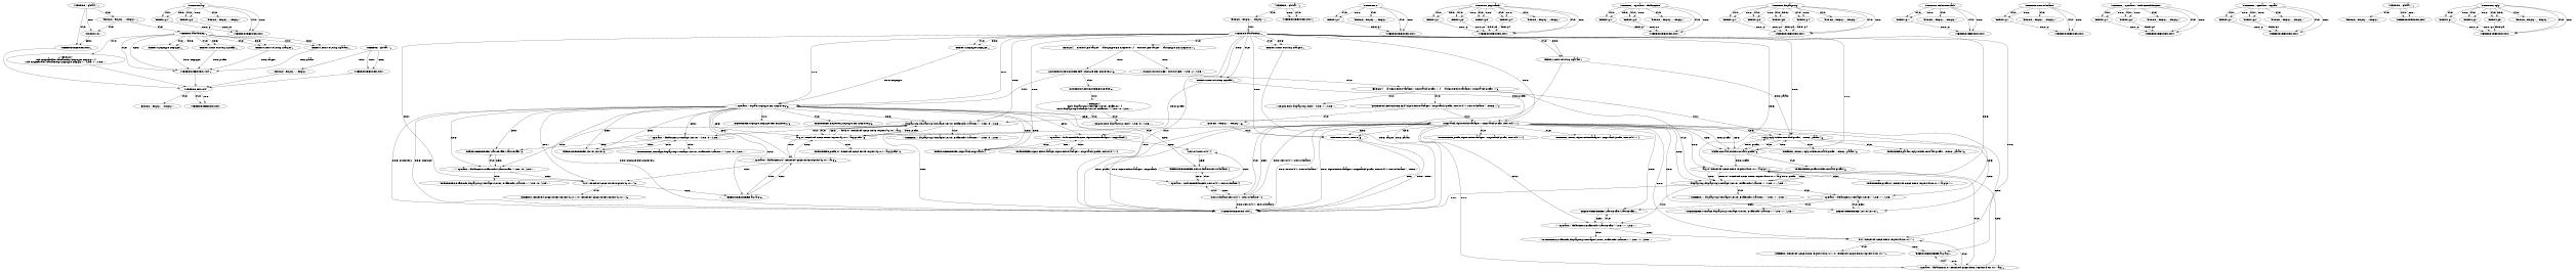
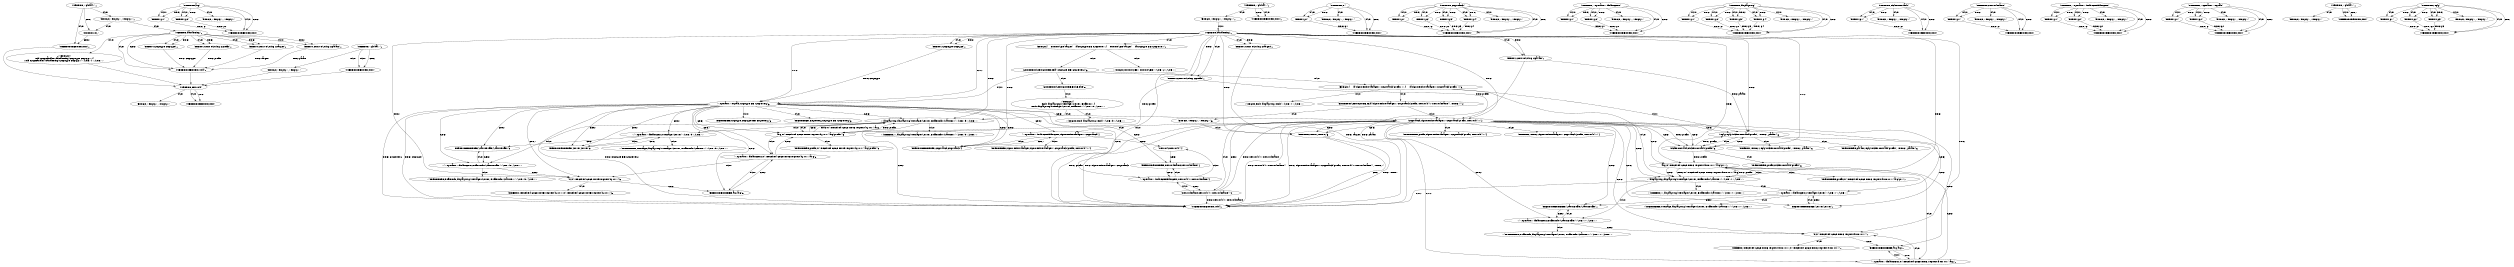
  digraph {
    n1 [label=<(METHOD,network)>]
    n2 [label=<(BLOCK,&lt;empty&gt;,&lt;empty&gt;)>]
    n3 [label=<(METHOD_RETURN,ANY)>]
    n4 [label=<(METHOD,arg)>]
    n5 [label=<(PARAM,p1)>]
    n6 [label=<(PARAM,p2)>]
    n7 [label=<(BLOCK,&lt;empty&gt;,&lt;empty&gt;)>]
    n8 [label=<(METHOD_RETURN,ANY)>]
    n9 [label=<(METHOD,&lt;global&gt;)<SUB>1</SUB>>]
    n10 [label=<(BLOCK,&lt;empty&gt;,&lt;empty&gt;)<SUB>1</SUB>>]
    n11 [label=<(METHOD_RETURN,ANY)<SUB>1</SUB>>]
    n12 [label=<(METHOD,handlePing)<SUB>1</SUB>>]
    n13 [label=<(PARAM,CtcpType ctcptype)<SUB>1</SUB>>]
    n14 [label=<(PARAM,const QString &amp;prefix)<SUB>1</SUB>>]
    n15 [label=<(PARAM,const QString &amp;target)<SUB>1</SUB>>]
    n16 [label=<(PARAM,const QString &amp;param)<SUB>1</SUB>>]
    n17 [label=<(BLOCK,{    Q_UNUSED(target)    if(ctcptype == CtcpQue...,{    Q_UNUSED(target)    if(ctcptype == CtcpQue...)<SUB>1</SUB>>]
    n18 [label=<(&lt;operator&gt;.equals,ctcptype == CtcpQuery)<SUB>3</SUB>>]
    n19 [label=<(ctcpMatch,_ignoreListManager-&gt;ctcpMatch(prefix, network()...)<SUB>4</SUB>>]
    n20 [label=<(RETURN,return;,return;)<SUB>5</SUB>>]
    n21 [label=<(reply,reply(nickFromMask(prefix), &quot;PING&quot;, param))<SUB>6</SUB>>]
    n22 [label=<(nickFromMask,nickFromMask(prefix))<SUB>6</SUB>>]
    n23 [label="<(displayMsg,displayMsg(Message::Server, BufferInfo::StatusB...)<SUB>7</SUB>>"]
    n24 [label=<(arg,tr(&quot;Received CTCP PING request from %1&quot;).arg(pr...)<SUB>7</SUB>>]
    n25 [label=<(tr,tr(&quot;Received CTCP PING request from %1&quot;))<SUB>7</SUB>>]
    n26 [label="<(displayMsg,displayMsg(Message::Server, BufferInfo::StatusB...)<SUB>9</SUB>>"]
    n27 [label=<(arg,tr(&quot;Received CTCP TIME request by %1&quot;).arg(prefix))<SUB>9</SUB>>]
    n28 [label=<(tr,tr(&quot;Received CTCP TIME request by %1&quot;))<SUB>9</SUB>>]
    n29 [label=<(METHOD_RETURN,void)<SUB>1</SUB>>]
    n30 [label="<(LOCAL,Q_UNUSED : Q_UNUSED)<SUB>2</SUB>>"]
    n31 [label=<(CONTROL_STRUCTURE,IF,if (ctcptype == CtcpQuery))<SUB>3</SUB>>]
    n32 [label=<(IDENTIFIER,ctcptype,ctcptype == CtcpQuery)<SUB>3</SUB>>]
    n33 [label=<(IDENTIFIER,CtcpQuery,ctcptype == CtcpQuery)<SUB>3</SUB>>]
    n34 [label=<(&lt;operator&gt;.indirectFieldAccess,_ignoreListManager-&gt;ctcpMatch)<SUB>4</SUB>>]
    n35 [label=<(FIELD_IDENTIFIER,ctcpMatch,ctcpMatch)<SUB>4</SUB>>]
    n36 [label=<(&lt;operator&gt;.indirectFieldAccess,network()-&gt;networkName)<SUB>4</SUB>>]
    n37 [label=<(FIELD_IDENTIFIER,networkName,networkName)<SUB>4</SUB>>]
    n38 [label="<(&lt;operator&gt;.fieldAccess,Message::Server)<SUB>9</SUB>>"]
    n39 [label=<(FIELD_IDENTIFIER,Server,Server)<SUB>9</SUB>>]
    n40 [label="<(&lt;operator&gt;.fieldAccess,BufferInfo::StatusBuffer)<SUB>9</SUB>>"]
    n41 [label=<(FIELD_IDENTIFIER,StatusBuffer,StatusBuffer)<SUB>9</SUB>>]
    n42 [label=<(&lt;operator&gt;.fieldAccess,tr(&quot;Received CTCP TIME request by %1&quot;).arg)<SUB>9</SUB>>]
    n43 [label=<(FIELD_IDENTIFIER,arg,arg)<SUB>9</SUB>>]
    n44 [label=<(networkName,network()-&gt;networkName())<SUB>4</SUB>>]
    n45 [label=<(IDENTIFIER,prefix,_ignoreListManager-&gt;ctcpMatch(prefix, network()...)<SUB>4</SUB>>]
    n46 [label=<(LITERAL,&quot;PING&quot;,_ignoreListManager-&gt;ctcpMatch(prefix, network()...)<SUB>4</SUB>>]
    n47 [label="<(&lt;operator&gt;.fieldAccess,Message::Server)<SUB>7</SUB>>"]
    n48 [label=<(FIELD_IDENTIFIER,Server,Server)<SUB>7</SUB>>]
    n49 [label="<(&lt;operator&gt;.fieldAccess,BufferInfo::StatusBuffer)<SUB>7</SUB>>"]
    n50 [label=<(FIELD_IDENTIFIER,StatusBuffer,StatusBuffer)<SUB>7</SUB>>]
    n51 [label=<(&lt;operator&gt;.fieldAccess,tr(&quot;Received CTCP PING request from %1&quot;).arg)<SUB>7</SUB>>]
    n52 [label=<(FIELD_IDENTIFIER,arg,arg)<SUB>7</SUB>>]
    n53 [label=<(LITERAL,&quot;PING&quot;,reply(nickFromMask(prefix), &quot;PING&quot;, param))<SUB>6</SUB>>]
    n54 [label=<(IDENTIFIER,param,reply(nickFromMask(prefix), &quot;PING&quot;, param))<SUB>6</SUB>>]
    n55 [label=<(IDENTIFIER,prefix,nickFromMask(prefix))<SUB>6</SUB>>]
    n56 [label="<(LITERAL,&quot;&quot;,displayMsg(Message::Server, BufferInfo::StatusB...)<SUB>7</SUB>>"]
    n57 [label=<(IDENTIFIER,prefix,tr(&quot;Received CTCP PING request from %1&quot;).arg(pr...)<SUB>7</SUB>>]
    n58 [label=<(LITERAL,&quot;Received CTCP PING request from %1&quot;,tr(&quot;Received CTCP PING request from %1&quot;))<SUB>7</SUB>>]
    n59 [label="<(LITERAL,&quot;&quot;,displayMsg(Message::Server, BufferInfo::StatusB...)<SUB>9</SUB>>"]
    n60 [label=<(IDENTIFIER,prefix,tr(&quot;Received CTCP TIME request by %1&quot;).arg(prefix))<SUB>9</SUB>>]
    n61 [label=<(LITERAL,&quot;Received CTCP TIME request by %1&quot;,tr(&quot;Received CTCP TIME request by %1&quot;))<SUB>9</SUB>>]
    n62 [label=<(BLOCK,{     if(_ignoreListManager-&gt;ctcpMatch(prefix, ...,{     if(_ignoreListManager-&gt;ctcpMatch(prefix, ...)<SUB>3</SUB>>]
    n63 [label=<(CONTROL_STRUCTURE,ELSE,else)<SUB>8</SUB>>]
    n64 [label=<(CONTROL_STRUCTURE,IF,if (_ignoreListManager-&gt;ctcpMatch(prefix, network()-&gt;networkName(), &quot;PING&quot;)))<SUB>4</SUB>>]
    n65 [label="<(LOCAL,emit displayMsg: emit)<SUB>7</SUB>>"]
    n66 [label="<(BLOCK,{\n    emit displayMsg(Message::Server, BufferIn...,{\n    emit displayMsg(Message::Server, BufferIn...)<SUB>8</SUB>>"]
    n67 [label=<(network,network())<SUB>4</SUB>>]
    n68 [label=<(IDENTIFIER,_ignoreListManager,_ignoreListManager-&gt;ctcpMatch(prefix, network()...)<SUB>4</SUB>>]
    n69 [label="<(IDENTIFIER,Message,displayMsg(Message::Server, BufferInfo::StatusB...)<SUB>9</SUB>>"]
    n70 [label="<(IDENTIFIER,BufferInfo,displayMsg(Message::Server, BufferInfo::StatusB...)<SUB>9</SUB>>"]
    n71 [label=<(BLOCK,&lt;empty&gt;,&lt;empty&gt;)<SUB>5</SUB>>]
    n72 [label="<(IDENTIFIER,Message,displayMsg(Message::Server, BufferInfo::StatusB...)<SUB>7</SUB>>"]
    n73 [label="<(IDENTIFIER,BufferInfo,displayMsg(Message::Server, BufferInfo::StatusB...)<SUB>7</SUB>>"]
    n74 [label="<(LOCAL,emit displayMsg: emit)<SUB>9</SUB>>"]
    n75 [label=<(METHOD,tr)>]
    n76 [label=<(PARAM,p1)>]
    n77 [label=<(BLOCK,&lt;empty&gt;,&lt;empty&gt;)>]
    n78 [label=<(METHOD_RETURN,ANY)>]
    n79 [label=<(METHOD,ctcpMatch)>]
    n80 [label=<(PARAM,p1)>]
    n81 [label=<(PARAM,p2)>]
    n82 [label=<(PARAM,p3)>]
    n83 [label=<(PARAM,p4)>]
    n84 [label=<(BLOCK,&lt;empty&gt;,&lt;empty&gt;)>]
    n85 [label=<(METHOD_RETURN,ANY)>]
    n86 [label=<(METHOD,&lt;operator&gt;.fieldAccess)>]
    n87 [label=<(PARAM,p1)>]
    n88 [label=<(PARAM,p2)>]
    n89 [label=<(BLOCK,&lt;empty&gt;,&lt;empty&gt;)>]
    n90 [label=<(METHOD_RETURN,ANY)>]
    n91 [label=<(METHOD,displayMsg)>]
    n92 [label=<(PARAM,p1)>]
    n93 [label=<(PARAM,p2)>]
    n94 [label=<(PARAM,p3)>]
    n95 [label=<(PARAM,p4)>]
    n96 [label=<(BLOCK,&lt;empty&gt;,&lt;empty&gt;)>]
    n97 [label=<(METHOD_RETURN,ANY)>]
    n98 [label=<(METHOD,nickFromMask)>]
    n99 [label=<(PARAM,p1)>]
    n100 [label=<(BLOCK,&lt;empty&gt;,&lt;empty&gt;)>]
    n101 [label=<(METHOD_RETURN,ANY)>]
    n102 [label=<(METHOD,networkName)>]
    n103 [label=<(PARAM,p1)>]
    n104 [label=<(BLOCK,&lt;empty&gt;,&lt;empty&gt;)>]
    n105 [label=<(METHOD_RETURN,ANY)>]
    n106 [label=<(METHOD,&lt;operator&gt;.indirectFieldAccess)>]
    n107 [label=<(PARAM,p1)>]
    n108 [label=<(PARAM,p2)>]
    n109 [label=<(BLOCK,&lt;empty&gt;,&lt;empty&gt;)>]
    n110 [label=<(METHOD_RETURN,ANY)>]
    n111 [label=<(METHOD,&lt;operator&gt;.equals)>]
    n112 [label=<(PARAM,p1)>]
    n113 [label=<(PARAM,p2)>]
    n114 [label=<(BLOCK,&lt;empty&gt;,&lt;empty&gt;)>]
    n115 [label=<(METHOD_RETURN,ANY)>]
    n116 [label=<(METHOD,&lt;global&gt;)<SUB>1</SUB>>]
    n117 [label=<(BLOCK,&lt;empty&gt;,&lt;empty&gt;)>]
    n118 [label=<(METHOD_RETURN,ANY)>]
    n119 [label=<(METHOD,reply)>]
    n120 [label=<(PARAM,p1)>]
    n121 [label=<(PARAM,p2)>]
    n122 [label=<(PARAM,p3)>]
    n123 [label=<(BLOCK,&lt;empty&gt;,&lt;empty&gt;)>]
    n124 [label=<(METHOD_RETURN,ANY)>]
    n125 [label=<(METHOD,&lt;global&gt;)<SUB>1</SUB>>]
    n126 [label=<(BLOCK,&lt;empty&gt;,&lt;empty&gt;)<SUB>1</SUB>>]
    n127 [label=<(UNKNOWN,,)>]
    n128 [label=<(METHOD_RETURN,ANY)<SUB>1</SUB>>]
    n129 [label=<(METHOD,handlePing)<SUB>1</SUB>>]
    n130 [label=<(PARAM,CtcpType ctcptype)<SUB>1</SUB>>]
    n131 [label=<(PARAM,const QString &amp;prefix)<SUB>1</SUB>>]
    n132 [label=<(PARAM,const QString &amp;target)<SUB>1</SUB>>]
    n133 [label=<(PARAM,const QString &amp;param)<SUB>1</SUB>>]
    n134 [label="<(BLOCK,{\nvoid CtcpHandler::handlePing(CtcpType ctcptyp...,{\nvoid CtcpHandler::handlePing(CtcpType ctcptyp...)<SUB>1</SUB>>"]
    n135 [label=<(METHOD_RETURN,void)<SUB>1</SUB>>]
    n136 [label=<(METHOD,&lt;global&gt;)<SUB>1</SUB>>]
    n137 [label=<(BLOCK,&lt;empty&gt;,&lt;empty&gt;)>]
    n138 [label=<(METHOD_RETURN,ANY)>]
    n1 -> n2 [label="AST: "]
    n1 -> n3 [label="AST: "]
    n1 -> n3 [label="CFG: "]
    n4 -> n5 [label="AST: "]
    n4 -> n5 [label="DDG: "]
    n4 -> n6 [label="AST: "]
    n4 -> n6 [label="DDG: "]
    n4 -> n7 [label="AST: "]
    n4 -> n8 [label="AST: "]
    n4 -> n8 [label="CFG: "]
    n5 -> n8 [label="DDG: p1"]
    n6 -> n8 [label="DDG: p2"]
    n9 -> n10 [label="AST: "]
    n9 -> n11 [label="AST: "]
    n9 -> n11 [label="CFG: "]
    n10 -> n12 [label="AST: "]
    n12 -> n13 [label="AST: "]
    n12 -> n13 [label="DDG: "]
    n12 -> n14 [label="AST: "]
    n12 -> n14 [label="DDG: "]
    n12 -> n15 [label="AST: "]
    n12 -> n15 [label="DDG: "]
    n12 -> n16 [label="AST: "]
    n12 -> n16 [label="DDG: "]
    n12 -> n17 [label="AST: "]
    n12 -> n18 [label="CFG: "]
    n12 -> n18 [label="DDG: "]
    n12 -> n19 [label="DDG: "]
    n12 -> n20 [label="DDG: "]
    n12 -> n21 [label="DDG: "]
    n12 -> n22 [label="DDG: "]
    n12 -> n23 [label="DDG: "]
    n12 -> n24 [label="DDG: "]
    n12 -> n25 [label="DDG: "]
    n12 -> n26 [label="DDG: "]
    n12 -> n27 [label="DDG: "]
    n12 -> n28 [label="DDG: "]
    n12 -> n29 [label="AST: "]
    n13 -> n18 [label="DDG: ctcptype"]
    n14 -> n19 [label="DDG: prefix"]
    n14 -> n27 [label="DDG: prefix"]
    n15 -> n29 [label="DDG: target"]
    n16 -> n21 [label="DDG: param"]
    n16 -> n29 [label="DDG: param"]
    n17 -> n30 [label="AST: "]
    n17 -> n31 [label="AST: "]
    n18 -> n19 [label="CDG: "]
    n18 -> n26 [label="CDG: "]
    n18 -> n27 [label="CDG: "]
    n18 -> n28 [label="CDG: "]
    n18 -> n29 [label="DDG: ctcptype"]
    n18 -> n29 [label="DDG: ctcptype == CtcpQuery"]
    n18 -> n29 [label="DDG: CtcpQuery"]
    n18 -> n32 [label="AST: "]
    n18 -> n33 [label="AST: "]
    n18 -> n34 [label="CDG: "]
    n18 -> n35 [label="CFG: "]
    n18 -> n35 [label="CDG: "]
-   n18 -> n36 [label="AST: "]
+   n18 -> n36 [label="CDG: "]
    n18 -> n37 [label="CDG: "]
    n18 -> n38 [label="CDG: "]
    n18 -> n39 [label="CFG: "]
    n18 -> n39 [label="CDG: "]
    n18 -> n40 [label="CDG: "]
    n18 -> n41 [label="CDG: "]
    n18 -> n42 [label="CDG: "]
    n18 -> n43 [label="CDG: "]
    n19 -> n20 [label="CFG: "]
    n19 -> n20 [label="CDG: "]
    n19 -> n21 [label="CDG: "]
    n19 -> n22 [label="CFG: "]
    n19 -> n22 [label="DDG: prefix"]
    n19 -> n22 [label="CDG: "]
    n19 -> n23 [label="CDG: "]
    n19 -> n24 [label="CDG: "]
    n19 -> n25 [label="CDG: "]
    n19 -> n29 [label="DDG: _ignoreListManager-&gt;ctcpMatch"]
    n19 -> n29 [label="DDG: prefix"]
    n19 -> n29 [label="DDG: network()-&gt;networkName()"]
    n19 -> n29 [label="DDG: _ignoreListManager-&gt;ctcpMatch(prefix, network()-&gt;networkName(), &quot;PING&quot;)"]
    n19 -> n34 [label="AST: "]
    n19 -> n44 [label="AST: "]
    n19 -> n45 [label="AST: "]
    n19 -> n46 [label="AST: "]
    n19 -> n47 [label="CDG: "]
    n19 -> n48 [label="CDG: "]
    n19 -> n49 [label="CDG: "]
    n19 -> n50 [label="CDG: "]
    n19 -> n51 [label="CDG: "]
    n19 -> n52 [label="CDG: "]
    n20 -> n29 [label="CFG: "]
    n20 -> n29 [label="DDG: &lt;RET&gt;"]
    n21 -> n22 [label="AST: "]
    n21 -> n48 [label="CFG: "]
    n21 -> n53 [label="AST: "]
    n21 -> n54 [label="AST: "]
    n22 -> n21 [label="CFG: "]
    n22 -> n21 [label="DDG: prefix"]
    n22 -> n24 [label="DDG: prefix"]
    n22 -> n55 [label="AST: "]
    n23 -> n24 [label="AST: "]
    n23 -> n29 [label="CFG: "]
    n23 -> n47 [label="AST: "]
    n23 -> n49 [label="AST: "]
    n23 -> n56 [label="AST: "]
    n24 -> n23 [label="CFG: "]
    n24 -> n23 [label="DDG: tr(&quot;Received CTCP PING request from %1&quot;).arg"]
    n24 -> n23 [label="DDG: prefix"]
    n24 -> n51 [label="AST: "]
    n24 -> n57 [label="AST: "]
    n25 -> n52 [label="CFG: "]
    n25 -> n58 [label="AST: "]
    n26 -> n27 [label="AST: "]
    n26 -> n29 [label="CFG: "]
    n26 -> n38 [label="AST: "]
    n26 -> n40 [label="AST: "]
    n26 -> n59 [label="AST: "]
    n27 -> n26 [label="CFG: "]
    n27 -> n26 [label="DDG: tr(&quot;Received CTCP TIME request by %1&quot;).arg"]
    n27 -> n26 [label="DDG: prefix"]
    n27 -> n42 [label="AST: "]
    n27 -> n60 [label="AST: "]
    n28 -> n43 [label="CFG: "]
    n28 -> n61 [label="AST: "]
    n31 -> n18 [label="AST: "]
    n31 -> n62 [label="AST: "]
    n31 -> n63 [label="AST: "]
    n34 -> n35 [label="AST: "]
    n34 -> n67 [label="CFG: "]
    n34 -> n68 [label="AST: "]
    n35 -> n34 [label="CFG: "]
    n36 -> n37 [label="AST: "]
    n36 -> n44 [label="CFG: "]
    n36 -> n67 [label="AST: "]
    n37 -> n36 [label="CFG: "]
    n38 -> n39 [label="AST: "]
    n38 -> n41 [label="CFG: "]
    n38 -> n69 [label="AST: "]
    n39 -> n38 [label="CFG: "]
    n40 -> n28 [label="CFG: "]
    n40 -> n41 [label="AST: "]
    n40 -> n70 [label="AST: "]
    n41 -> n40 [label="CFG: "]
    n42 -> n27 [label="CFG: "]
    n42 -> n28 [label="AST: "]
    n42 -> n43 [label="AST: "]
    n43 -> n42 [label="CFG: "]
    n44 -> n19 [label="CFG: "]
    n44 -> n19 [label="DDG: network()-&gt;networkName"]
    n44 -> n29 [label="DDG: network()-&gt;networkName"]
    n44 -> n36 [label="AST: "]
    n47 -> n48 [label="AST: "]
    n47 -> n50 [label="CFG: "]
    n47 -> n72 [label="AST: "]
    n48 -> n47 [label="CFG: "]
    n49 -> n25 [label="CFG: "]
    n49 -> n50 [label="AST: "]
    n49 -> n73 [label="AST: "]
    n50 -> n49 [label="CFG: "]
    n51 -> n24 [label="CFG: "]
    n51 -> n25 [label="AST: "]
    n51 -> n52 [label="AST: "]
    n52 -> n51 [label="CFG: "]
    n62 -> n21 [label="AST: "]
    n62 -> n23 [label="AST: "]
    n62 -> n64 [label="AST: "]
    n62 -> n65 [label="AST: "]
    n63 -> n66 [label="AST: "]
    n64 -> n19 [label="AST: "]
    n64 -> n71 [label="AST: "]
    n66 -> n26 [label="AST: "]
    n66 -> n74 [label="AST: "]
    n67 -> n37 [label="CFG: "]
    n71 -> n20 [label="AST: "]
    n75 -> n76 [label="AST: "]
    n75 -> n76 [label="DDG: "]
    n75 -> n77 [label="AST: "]
    n75 -> n78 [label="AST: "]
    n75 -> n78 [label="CFG: "]
    n76 -> n78 [label="DDG: p1"]
    n79 -> n80 [label="AST: "]
    n79 -> n80 [label="DDG: "]
    n79 -> n81 [label="AST: "]
    n79 -> n81 [label="DDG: "]
    n79 -> n82 [label="AST: "]
    n79 -> n82 [label="DDG: "]
    n79 -> n83 [label="AST: "]
    n79 -> n83 [label="DDG: "]
    n79 -> n84 [label="AST: "]
    n79 -> n85 [label="AST: "]
    n79 -> n85 [label="CFG: "]
    n80 -> n85 [label="DDG: p1"]
    n81 -> n85 [label="DDG: p2"]
    n82 -> n85 [label="DDG: p3"]
    n83 -> n85 [label="DDG: p4"]
    n86 -> n87 [label="AST: "]
    n86 -> n87 [label="DDG: "]
    n86 -> n88 [label="AST: "]
    n86 -> n88 [label="DDG: "]
    n86 -> n89 [label="AST: "]
    n86 -> n90 [label="AST: "]
    n86 -> n90 [label="CFG: "]
    n87 -> n90 [label="DDG: p1"]
    n88 -> n90 [label="DDG: p2"]
    n91 -> n92 [label="AST: "]
    n91 -> n92 [label="DDG: "]
    n91 -> n93 [label="AST: "]
    n91 -> n93 [label="DDG: "]
    n91 -> n94 [label="AST: "]
    n91 -> n94 [label="DDG: "]
    n91 -> n95 [label="AST: "]
    n91 -> n95 [label="DDG: "]
    n91 -> n96 [label="AST: "]
    n91 -> n97 [label="AST: "]
    n91 -> n97 [label="CFG: "]
    n92 -> n97 [label="DDG: p1"]
    n93 -> n97 [label="DDG: p2"]
    n94 -> n97 [label="DDG: p3"]
    n95 -> n97 [label="DDG: p4"]
    n98 -> n99 [label="AST: "]
    n98 -> n99 [label="DDG: "]
    n98 -> n100 [label="AST: "]
    n98 -> n101 [label="AST: "]
    n98 -> n101 [label="CFG: "]
    n99 -> n101 [label="DDG: p1"]
    n102 -> n103 [label="AST: "]
    n102 -> n103 [label="DDG: "]
    n102 -> n104 [label="AST: "]
    n102 -> n105 [label="AST: "]
    n102 -> n105 [label="CFG: "]
    n103 -> n105 [label="DDG: p1"]
    n106 -> n107 [label="AST: "]
    n106 -> n107 [label="DDG: "]
    n106 -> n108 [label="AST: "]
    n106 -> n108 [label="DDG: "]
    n106 -> n109 [label="AST: "]
    n106 -> n110 [label="AST: "]
    n106 -> n110 [label="CFG: "]
    n107 -> n110 [label="DDG: p1"]
    n108 -> n110 [label="DDG: p2"]
    n111 -> n112 [label="AST: "]
    n111 -> n112 [label="DDG: "]
    n111 -> n113 [label="AST: "]
    n111 -> n113 [label="DDG: "]
    n111 -> n114 [label="AST: "]
    n111 -> n115 [label="AST: "]
    n111 -> n115 [label="CFG: "]
    n112 -> n115 [label="DDG: p1"]
    n113 -> n115 [label="DDG: p2"]
    n116 -> n117 [label="AST: "]
    n116 -> n118 [label="AST: "]
    n116 -> n118 [label="CFG: "]
    n119 -> n120 [label="AST: "]
    n119 -> n120 [label="DDG: "]
    n119 -> n121 [label="AST: "]
    n119 -> n121 [label="DDG: "]
    n119 -> n122 [label="AST: "]
    n119 -> n122 [label="DDG: "]
    n119 -> n123 [label="AST: "]
    n119 -> n124 [label="AST: "]
    n119 -> n124 [label="CFG: "]
    n120 -> n124 [label="DDG: p1"]
    n121 -> n124 [label="DDG: p2"]
    n122 -> n124 [label="DDG: p3"]
    n125 -> n126 [label="AST: "]
    n125 -> n127 [label="CFG: "]
    n125 -> n128 [label="AST: "]
    n126 -> n127 [label="AST: "]
    n126 -> n129 [label="AST: "]
    n127 -> n128 [label="CFG: "]
    n128 -> n1
    n129 -> n130 [label="AST: "]
    n129 -> n130 [label="DDG: "]
    n129 -> n131 [label="AST: "]
    n129 -> n131 [label="DDG: "]
    n129 -> n132 [label="AST: "]
    n129 -> n132 [label="DDG: "]
    n129 -> n133 [label="AST: "]
    n129 -> n133 [label="DDG: "]
    n129 -> n134 [label="AST: "]
    n129 -> n135 [label="AST: "]
    n129 -> n135 [label="CFG: "]
    n130 -> n135 [label="DDG: ctcptype"]
    n131 -> n135 [label="DDG: prefix"]
    n132 -> n135 [label="DDG: target"]
    n133 -> n135 [label="DDG: param"]
    n134 -> n1
    n135 -> n1
    n136 -> n137 [label="AST: "]
    n136 -> n138 [label="AST: "]
    n136 -> n138 [label="CFG: "]
    n137 -> n1
    n138 -> n1
  }
